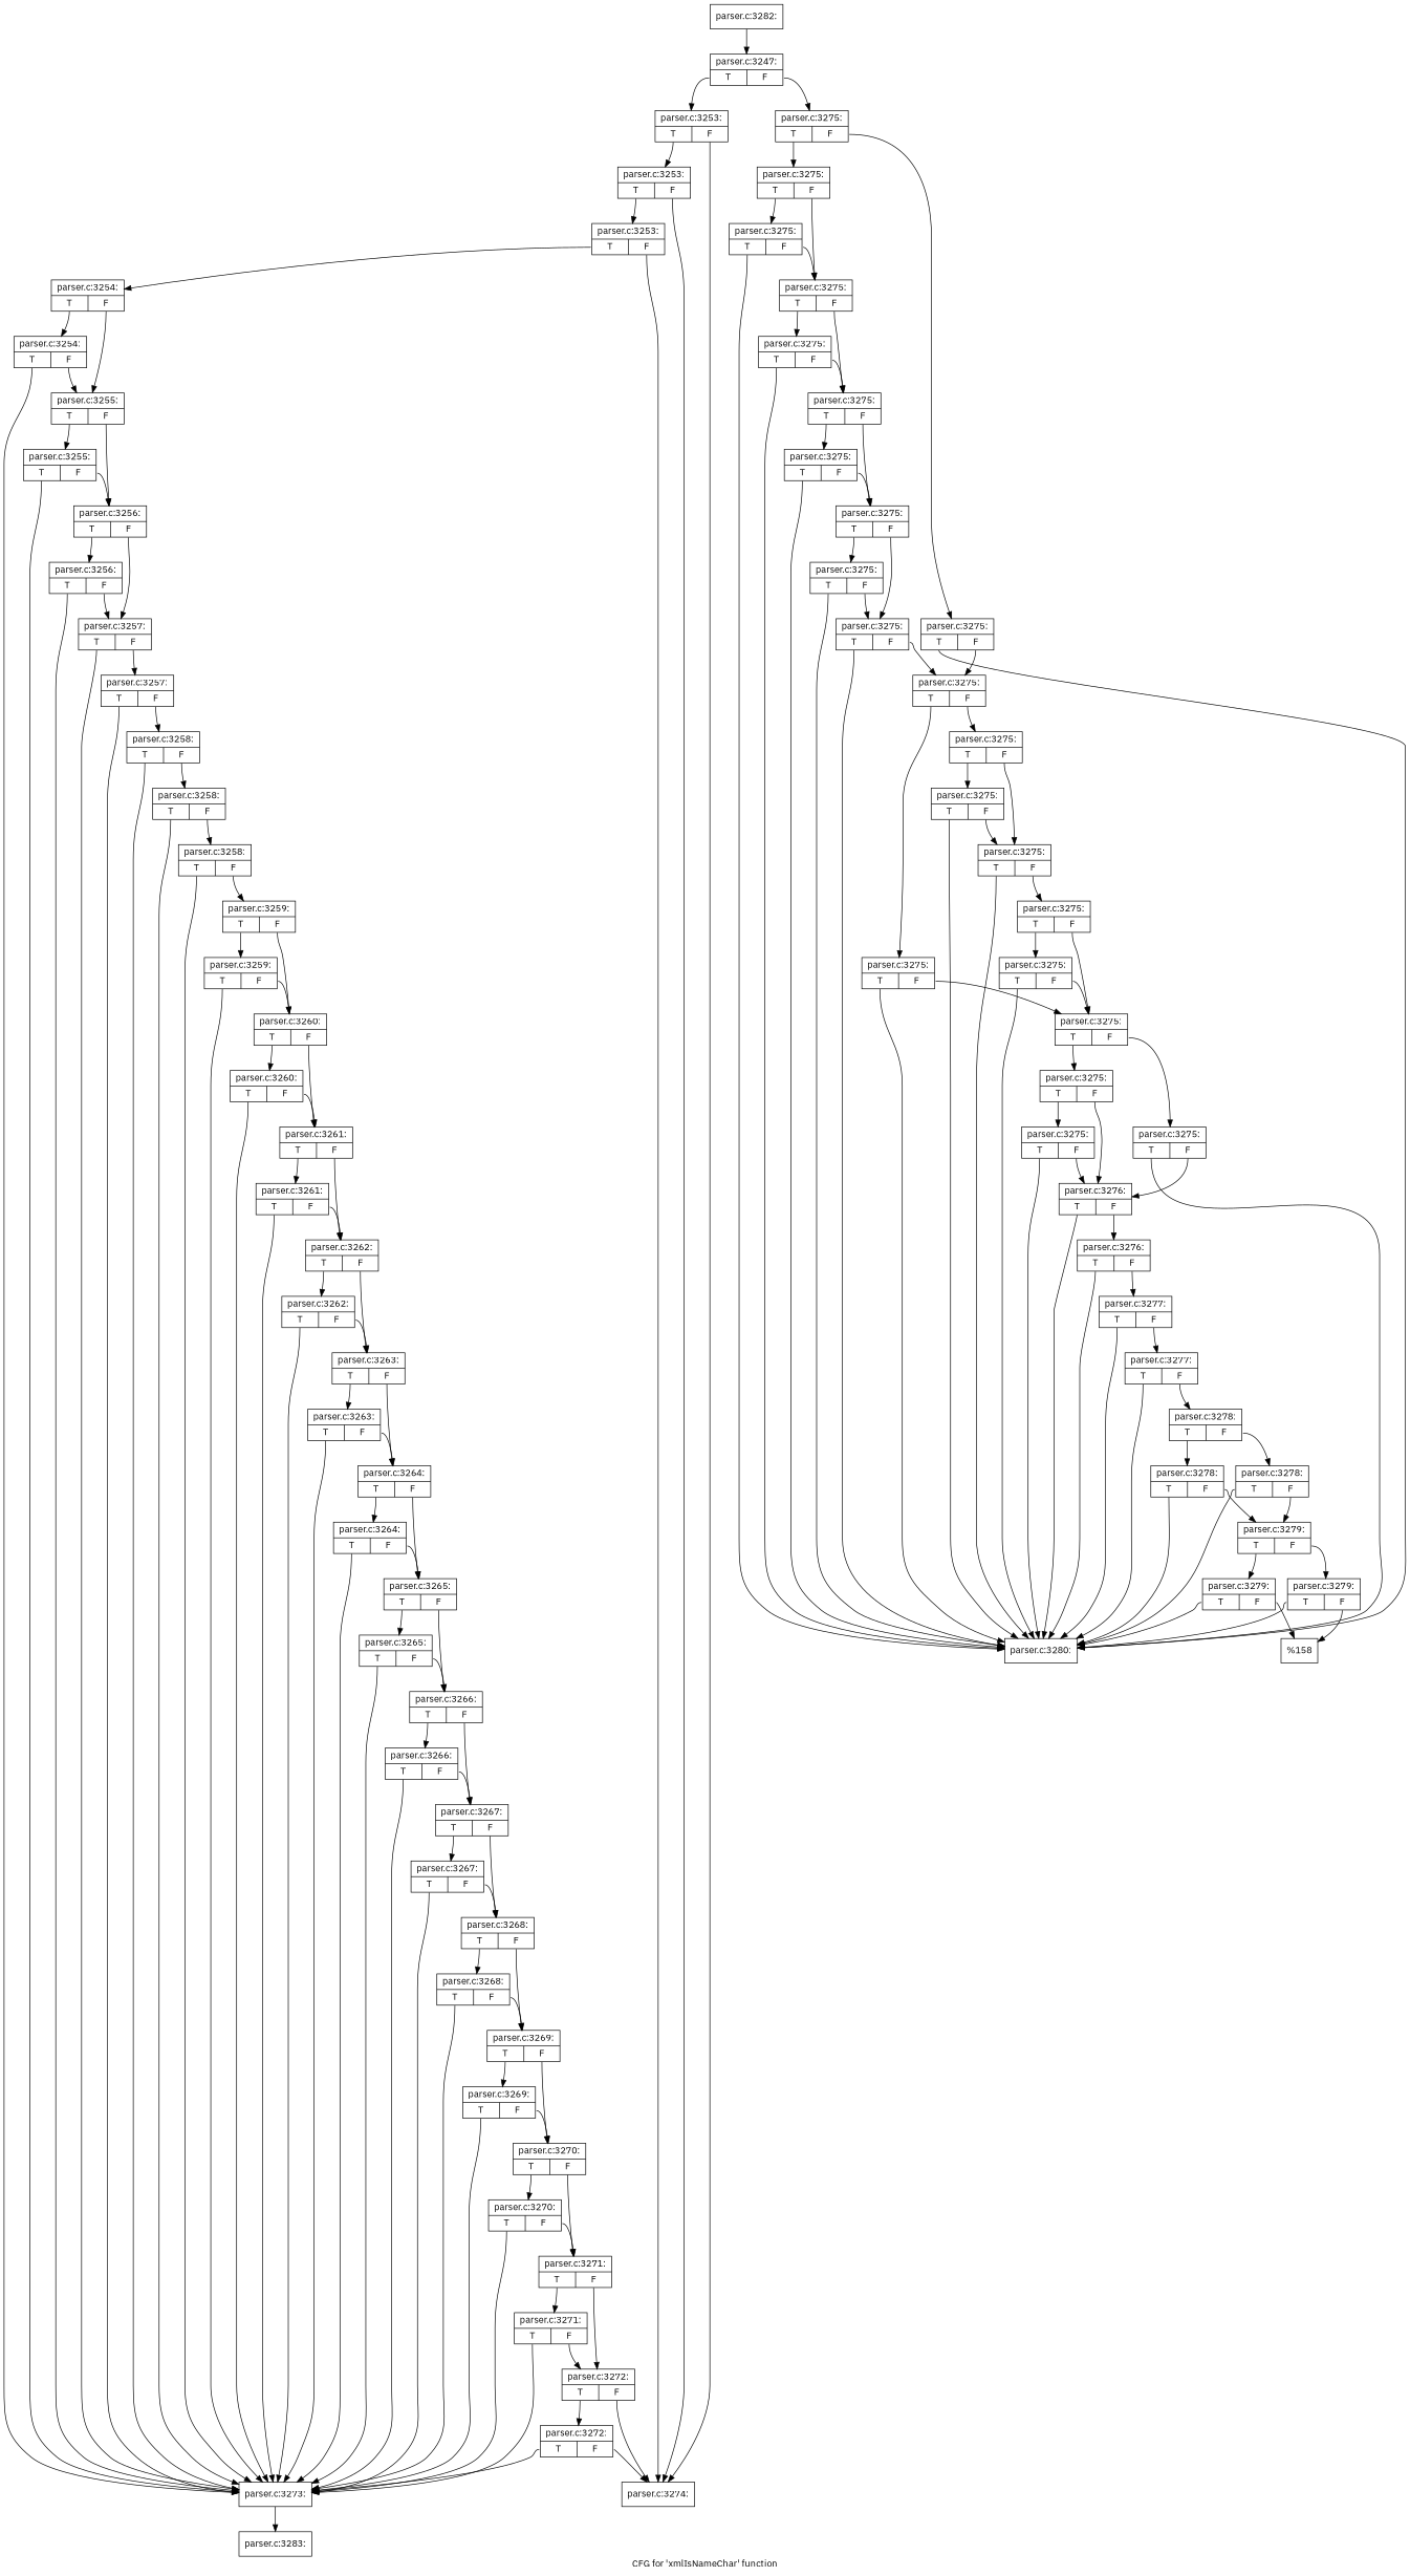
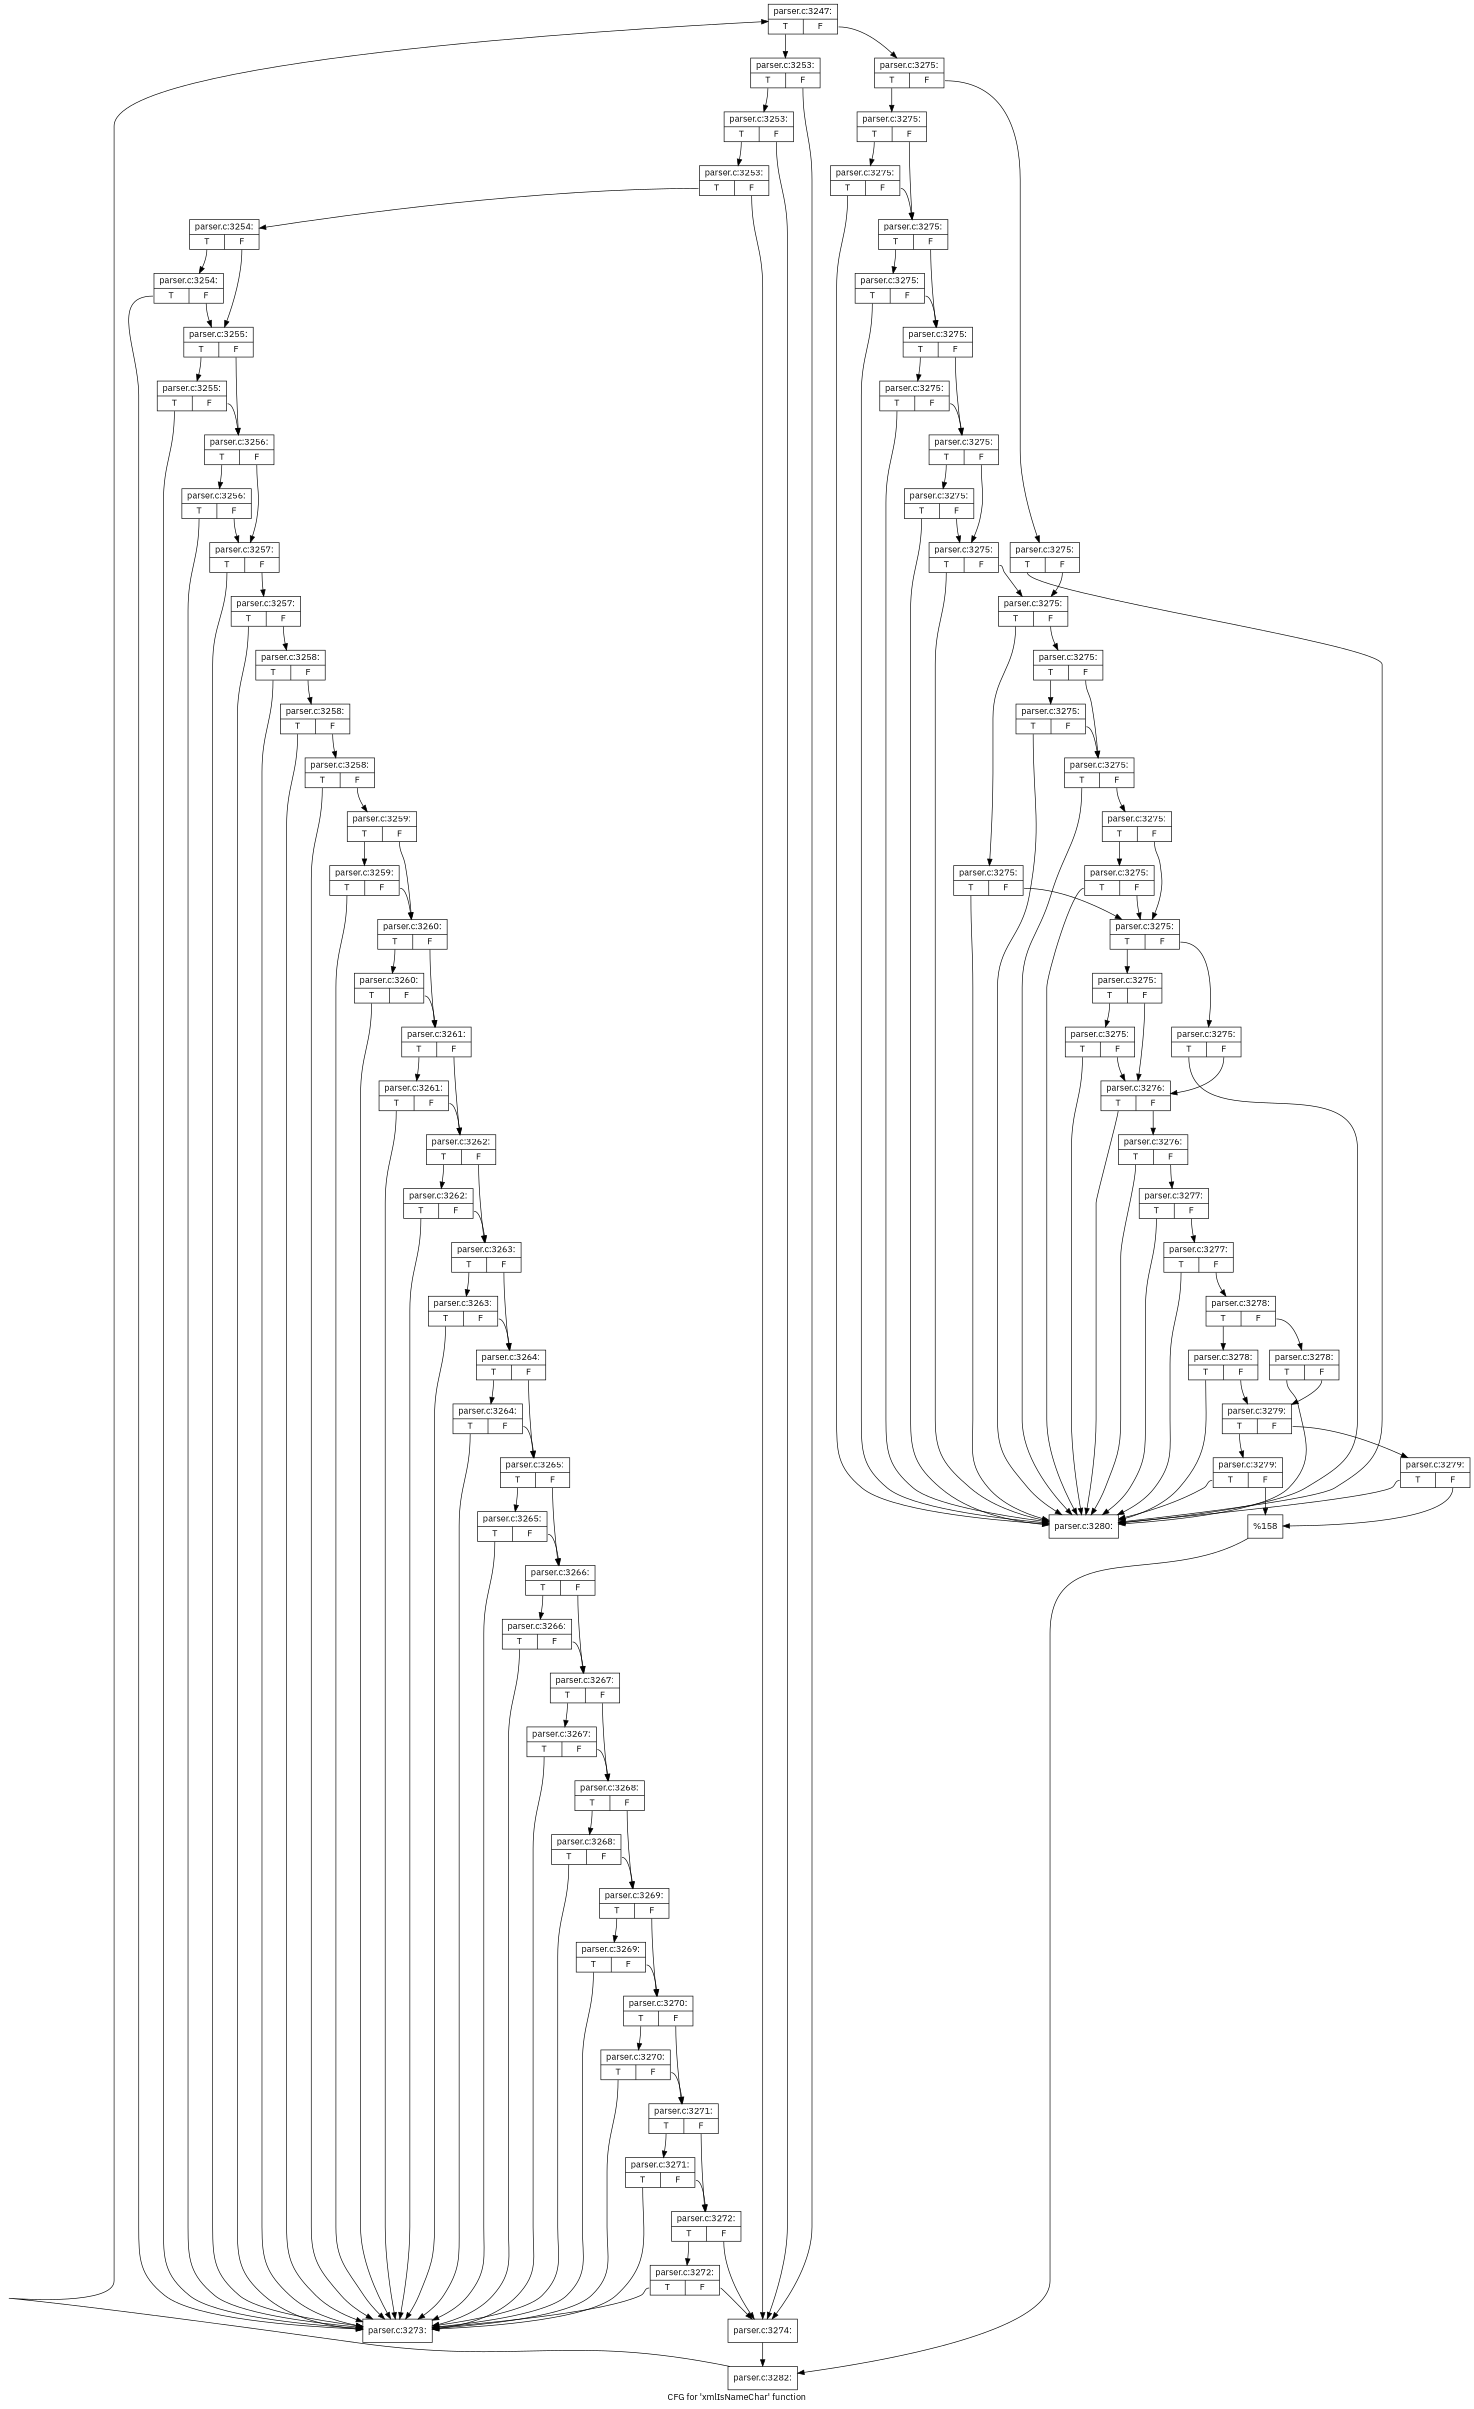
  digraph {
    fontname="IBM Plex Sans"
    label="CFG for 'xmlIsNameChar' function"
    node [fontname="IBM Plex Sans" shape=record]
    edge [fontname="IBM Plex Sans" tailport=s0]
    n1 [label="{parser.c:3247:|{<s0>T|<s1>F}}"]
    n2 [label="{parser.c:3253:|{<s0>T|<s1>F}}"]
    n3 [label="{parser.c:3275:|{<s0>T|<s1>F}}"]
    n4 [label="{parser.c:3253:|{<s0>T|<s1>F}}"]
    n5 [label="{parser.c:3274:}"]
    n6 [label="{parser.c:3275:|{<s0>T|<s1>F}}"]
    n7 [label="{parser.c:3275:|{<s0>T|<s1>F}}"]
    n8 [label="{parser.c:3253:|{<s0>T|<s1>F}}"]
    n9 [label="{parser.c:3282:}"]
    n10 [label="{parser.c:3275:|{<s0>T|<s1>F}}"]
    n11 [label="{parser.c:3275:|{<s0>T|<s1>F}}"]
    n12 [label="{parser.c:3280:}"]
    n13 [label="{parser.c:3275:|{<s0>T|<s1>F}}"]
    n14 [label="{parser.c:3254:|{<s0>T|<s1>F}}"]
    n15 [label="{parser.c:3254:|{<s0>T|<s1>F}}"]
    n16 [label="{parser.c:3255:|{<s0>T|<s1>F}}"]
    n17 [label="{parser.c:3273:}"]
    n18 [label="{parser.c:3255:|{<s0>T|<s1>F}}"]
    n19 [label="{parser.c:3256:|{<s0>T|<s1>F}}"]
-   n20 [label="{parser.c:3283:}"]
    n21 [label="{parser.c:3256:|{<s0>T|<s1>F}}"]
    n22 [label="{parser.c:3257:|{<s0>T|<s1>F}}"]
    n23 [label="{parser.c:3257:|{<s0>T|<s1>F}}"]
    n24 [label="{parser.c:3258:|{<s0>T|<s1>F}}"]
    n25 [label="{parser.c:3258:|{<s0>T|<s1>F}}"]
    n26 [label="{parser.c:3258:|{<s0>T|<s1>F}}"]
    n27 [label="{parser.c:3259:|{<s0>T|<s1>F}}"]
    n28 [label="{parser.c:3259:|{<s0>T|<s1>F}}"]
    n29 [label="{parser.c:3260:|{<s0>T|<s1>F}}"]
    n30 [label="{parser.c:3260:|{<s0>T|<s1>F}}"]
    n31 [label="{parser.c:3261:|{<s0>T|<s1>F}}"]
    n32 [label="{parser.c:3261:|{<s0>T|<s1>F}}"]
    n33 [label="{parser.c:3262:|{<s0>T|<s1>F}}"]
    n34 [label="{parser.c:3262:|{<s0>T|<s1>F}}"]
    n35 [label="{parser.c:3263:|{<s0>T|<s1>F}}"]
    n36 [label="{parser.c:3263:|{<s0>T|<s1>F}}"]
    n37 [label="{parser.c:3264:|{<s0>T|<s1>F}}"]
    n38 [label="{parser.c:3264:|{<s0>T|<s1>F}}"]
    n39 [label="{parser.c:3265:|{<s0>T|<s1>F}}"]
    n40 [label="{parser.c:3265:|{<s0>T|<s1>F}}"]
    n41 [label="{parser.c:3266:|{<s0>T|<s1>F}}"]
    n42 [label="{parser.c:3266:|{<s0>T|<s1>F}}"]
    n43 [label="{parser.c:3267:|{<s0>T|<s1>F}}"]
    n44 [label="{parser.c:3267:|{<s0>T|<s1>F}}"]
    n45 [label="{parser.c:3268:|{<s0>T|<s1>F}}"]
    n46 [label="{parser.c:3268:|{<s0>T|<s1>F}}"]
    n47 [label="{parser.c:3269:|{<s0>T|<s1>F}}"]
    n48 [label="{parser.c:3269:|{<s0>T|<s1>F}}"]
    n49 [label="{parser.c:3270:|{<s0>T|<s1>F}}"]
    n50 [label="{parser.c:3270:|{<s0>T|<s1>F}}"]
    n51 [label="{parser.c:3271:|{<s0>T|<s1>F}}"]
    n52 [label="{parser.c:3271:|{<s0>T|<s1>F}}"]
    n53 [label="{parser.c:3272:|{<s0>T|<s1>F}}"]
    n54 [label="{parser.c:3272:|{<s0>T|<s1>F}}"]
    n55 [label="{parser.c:3275:|{<s0>T|<s1>F}}"]
    n56 [label="{parser.c:3275:|{<s0>T|<s1>F}}"]
    n57 [label="{parser.c:3275:|{<s0>T|<s1>F}}"]
    n58 [label="{parser.c:3275:|{<s0>T|<s1>F}}"]
    n59 [label="{parser.c:3275:|{<s0>T|<s1>F}}"]
    n60 [label="{parser.c:3275:|{<s0>T|<s1>F}}"]
    n61 [label="{parser.c:3275:|{<s0>T|<s1>F}}"]
    n62 [label="{parser.c:3275:|{<s0>T|<s1>F}}"]
    n63 [label="{parser.c:3275:|{<s0>T|<s1>F}}"]
    n64 [label="{parser.c:3275:|{<s0>T|<s1>F}}"]
    n65 [label="{parser.c:3275:|{<s0>T|<s1>F}}"]
    n66 [label="{parser.c:3275:|{<s0>T|<s1>F}}"]
    n67 [label="{parser.c:3275:|{<s0>T|<s1>F}}"]
    n68 [label="{parser.c:3275:|{<s0>T|<s1>F}}"]
    n69 [label="{parser.c:3275:|{<s0>T|<s1>F}}"]
    n70 [label="{parser.c:3276:|{<s0>T|<s1>F}}"]
    n71 [label="{parser.c:3275:|{<s0>T|<s1>F}}"]
    n72 [label="{parser.c:3276:|{<s0>T|<s1>F}}"]
    n73 [label="{parser.c:3277:|{<s0>T|<s1>F}}"]
    n74 [label="{parser.c:3277:|{<s0>T|<s1>F}}"]
    n75 [label="{parser.c:3278:|{<s0>T|<s1>F}}"]
    n76 [label="{parser.c:3278:|{<s0>T|<s1>F}}"]
    n77 [label="{parser.c:3278:|{<s0>T|<s1>F}}"]
    n78 [label="{parser.c:3279:|{<s0>T|<s1>F}}"]
    n79 [label="{parser.c:3279:|{<s0>T|<s1>F}}"]
    n80 [label="{parser.c:3279:|{<s0>T|<s1>F}}"]
    n81 [label="{%158}"]
    n1 -> n2
    n1 -> n3 [tailport=s1]
    n2 -> n4
    n2 -> n5 [tailport=s1]
    n3 -> n6
    n3 -> n7 [tailport=s1]
    n4 -> n5 [tailport=s1]
    n4 -> n8
+   n5 -> n9
    n6 -> n10
    n6 -> n11 [tailport=s1]
    n7 -> n12
    n7 -> n13 [tailport=s1]
    n8 -> n5 [tailport=s1]
    n8 -> n14
    n9 -> n1
    n10 -> n11 [tailport=s1]
    n10 -> n12
    n11 -> n55
    n11 -> n56 [tailport=s1]
    n13 -> n57
    n13 -> n58 [tailport=s1]
    n14 -> n15
    n14 -> n16 [tailport=s1]
    n15 -> n16 [tailport=s1]
    n15 -> n17
    n16 -> n18
    n16 -> n19 [tailport=s1]
-   n17 -> n20
    n18 -> n17
    n18 -> n19 [tailport=s1]
    n19 -> n21
    n19 -> n22 [tailport=s1]
    n21 -> n17
    n21 -> n22 [tailport=s1]
    n22 -> n17
    n22 -> n23 [tailport=s1]
    n23 -> n17
    n23 -> n24 [tailport=s1]
    n24 -> n17
    n24 -> n25 [tailport=s1]
    n25 -> n17
    n25 -> n26 [tailport=s1]
    n26 -> n17
    n26 -> n27 [tailport=s1]
    n27 -> n28
    n27 -> n29 [tailport=s1]
    n28 -> n17
    n28 -> n29 [tailport=s1]
    n29 -> n30
    n29 -> n31 [tailport=s1]
    n30 -> n17
    n30 -> n31 [tailport=s1]
    n31 -> n32
    n31 -> n33 [tailport=s1]
    n32 -> n17
    n32 -> n33 [tailport=s1]
    n33 -> n34
    n33 -> n35 [tailport=s1]
    n34 -> n17
    n34 -> n35 [tailport=s1]
    n35 -> n36
    n35 -> n37 [tailport=s1]
    n36 -> n17
    n36 -> n37 [tailport=s1]
    n37 -> n38
    n37 -> n39 [tailport=s1]
    n38 -> n17
    n38 -> n39 [tailport=s1]
    n39 -> n40
    n39 -> n41 [tailport=s1]
    n40 -> n17
    n40 -> n41 [tailport=s1]
    n41 -> n42
    n41 -> n43 [tailport=s1]
    n42 -> n17
    n42 -> n43 [tailport=s1]
    n43 -> n44
    n43 -> n45 [tailport=s1]
    n44 -> n17
    n44 -> n45 [tailport=s1]
    n45 -> n46
    n45 -> n47 [tailport=s1]
    n46 -> n17
    n46 -> n47 [tailport=s1]
    n47 -> n48
    n47 -> n49 [tailport=s1]
    n48 -> n17
    n48 -> n49 [tailport=s1]
    n49 -> n50
    n49 -> n51 [tailport=s1]
    n50 -> n17
    n50 -> n51 [tailport=s1]
    n51 -> n52
    n51 -> n53 [tailport=s1]
    n52 -> n17
    n52 -> n53 [tailport=s1]
    n53 -> n5 [tailport=s1]
    n53 -> n54
    n54 -> n5 [tailport=s1]
    n54 -> n17
    n55 -> n12
    n55 -> n56 [tailport=s1]
    n56 -> n59
    n56 -> n60 [tailport=s1]
    n57 -> n12
    n57 -> n63 [tailport=s1]
    n58 -> n64
    n58 -> n65 [tailport=s1]
    n59 -> n12
    n59 -> n60 [tailport=s1]
    n60 -> n61
    n60 -> n62 [tailport=s1]
    n61 -> n12
    n61 -> n62 [tailport=s1]
    n62 -> n12
    n62 -> n13 [tailport=s1]
    n63 -> n66
    n63 -> n67 [tailport=s1]
    n64 -> n12
    n64 -> n65 [tailport=s1]
    n65 -> n12
    n65 -> n68 [tailport=s1]
    n66 -> n69
    n66 -> n70 [tailport=s1]
    n67 -> n12
    n67 -> n70 [tailport=s1]
    n68 -> n63 [tailport=s1]
    n68 -> n71
    n69 -> n12
    n69 -> n70 [tailport=s1]
    n70 -> n12
    n70 -> n72 [tailport=s1]
    n71 -> n12
    n71 -> n63 [tailport=s1]
    n72 -> n12
    n72 -> n73 [tailport=s1]
    n73 -> n12
    n73 -> n74 [tailport=s1]
    n74 -> n12
    n74 -> n75 [tailport=s1]
    n75 -> n76
    n75 -> n77 [tailport=s1]
    n76 -> n12
    n76 -> n78 [tailport=s1]
    n77 -> n12
    n77 -> n78 [tailport=s1]
    n78 -> n79
    n78 -> n80 [tailport=s1]
    n79 -> n12
    n79 -> n81 [tailport=s1]
    n80 -> n12
    n80 -> n81 [tailport=s1]
+   n81 -> n9
  }
